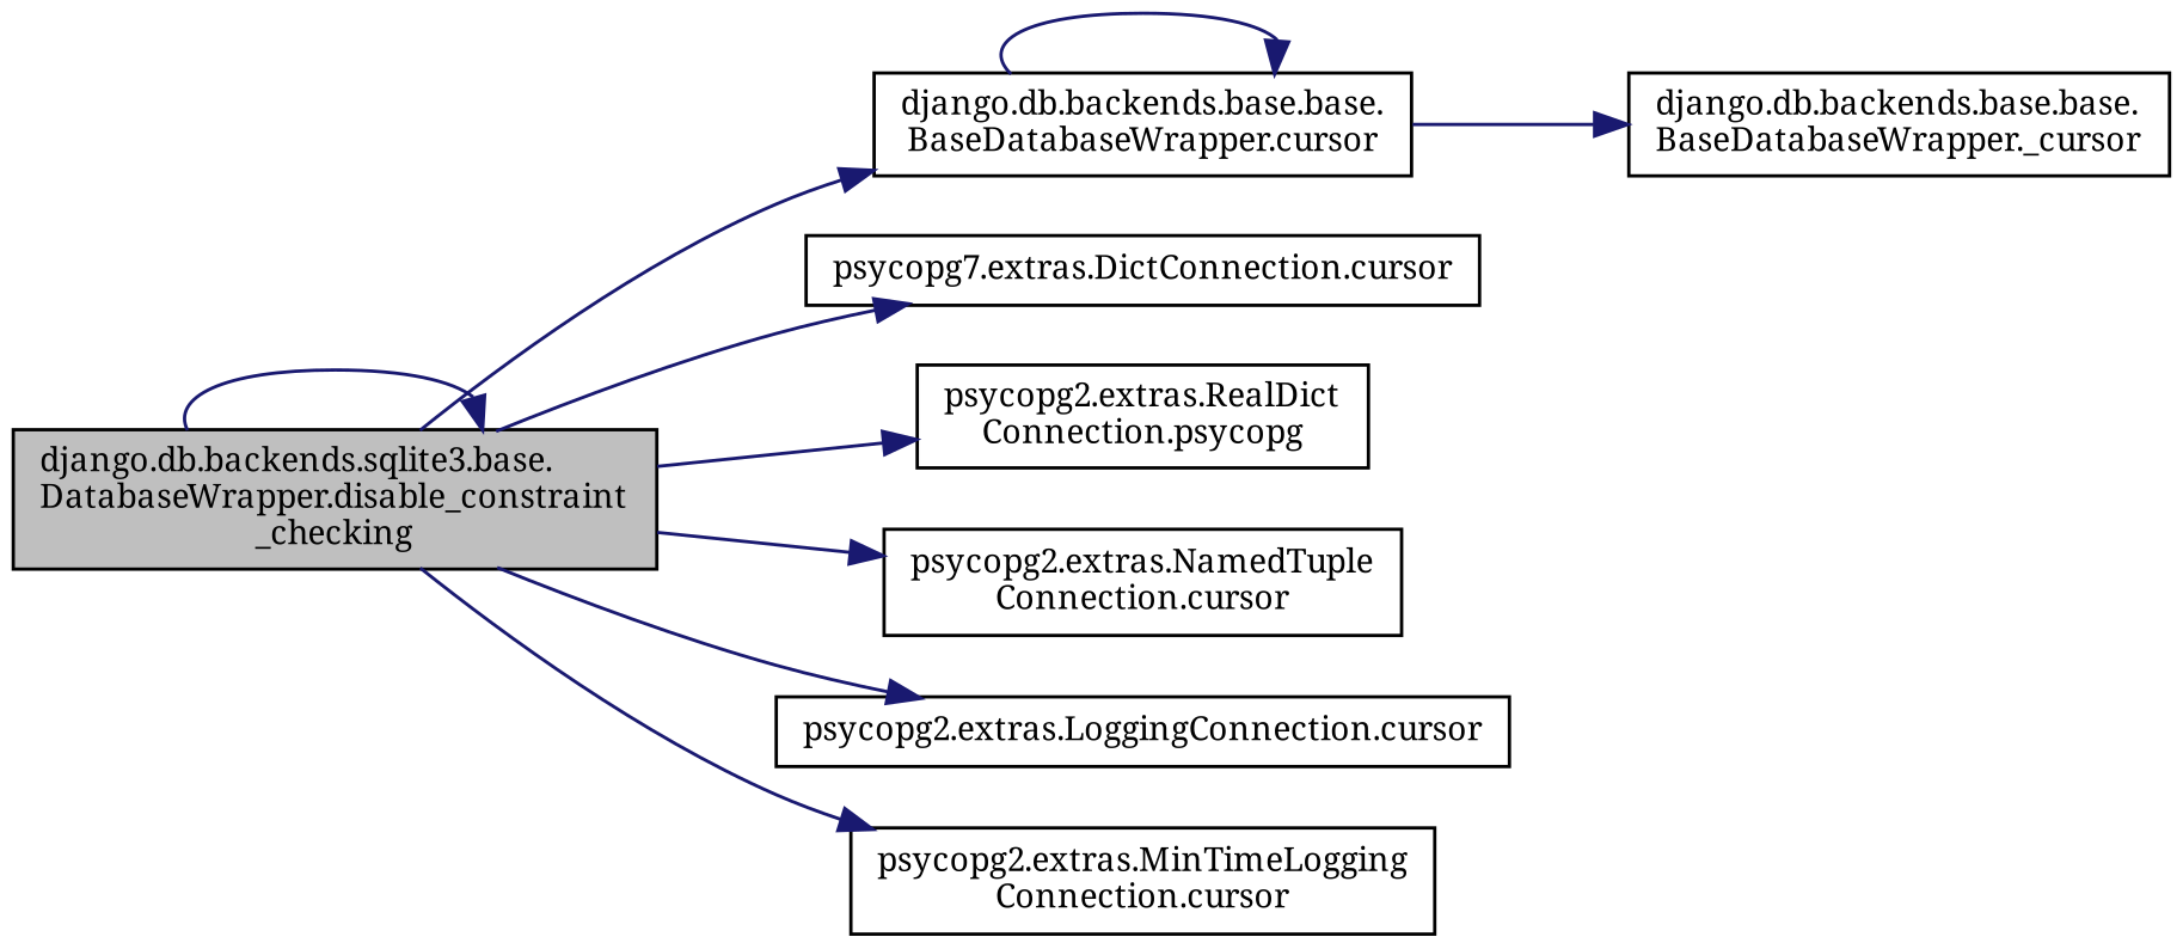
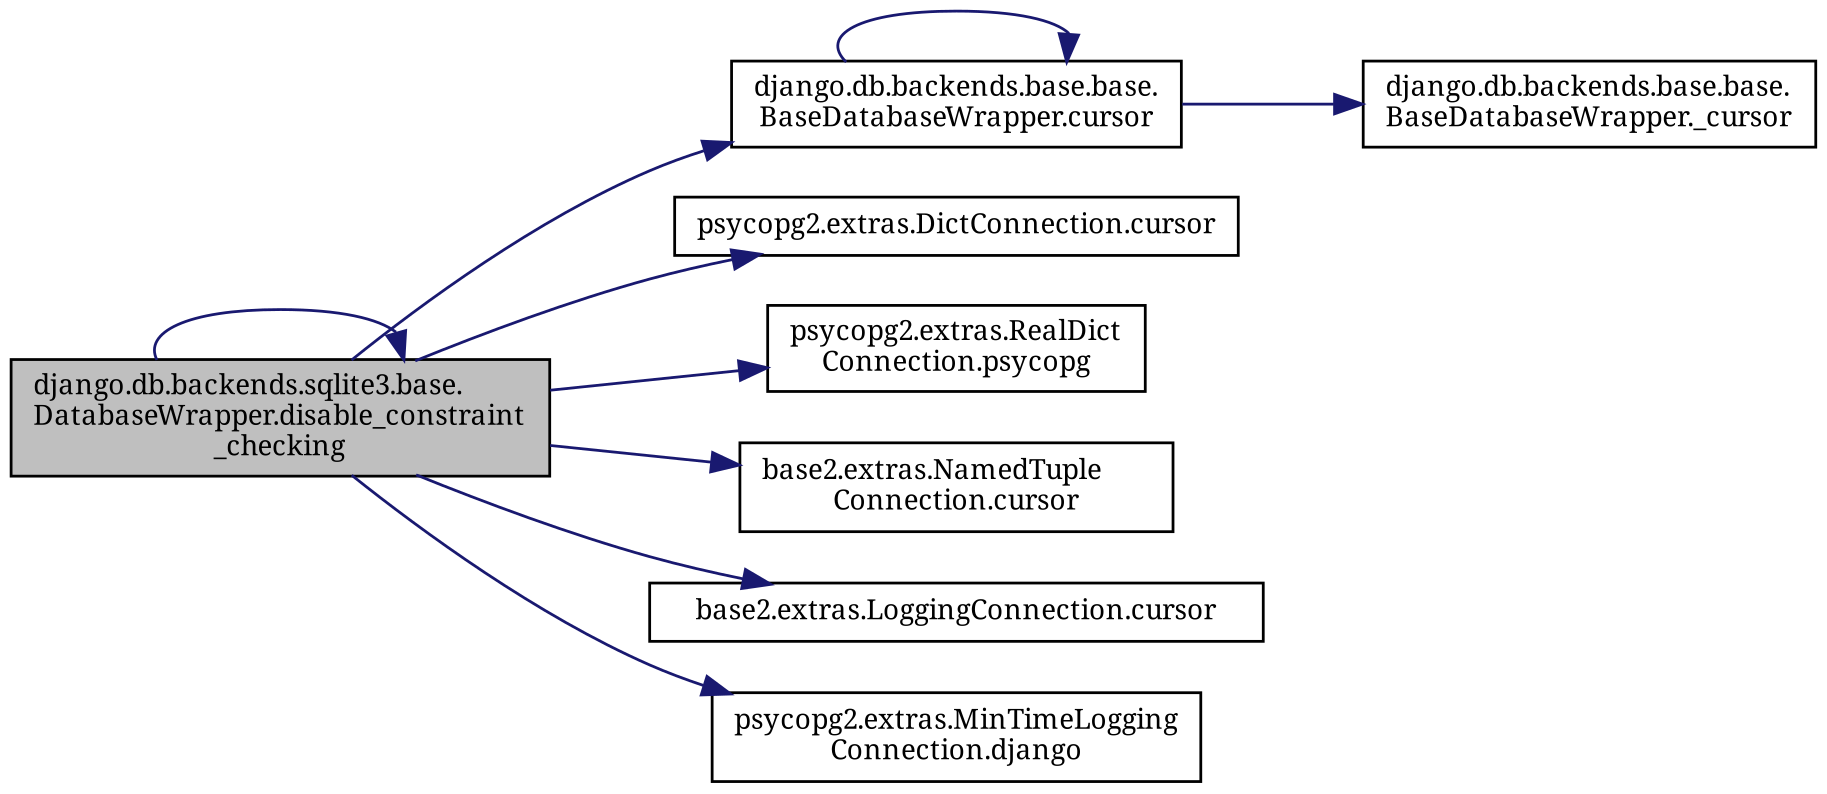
  digraph {
    fontname="Noto Serif"
    rankdir=LR
    node [color=black fillcolor=white fontname="Noto Serif" fontsize=10 shape=record style=filled]
    edge [color=midnightblue fontname="Noto Serif" fontsize=10 labelfontname=Helvetica labelfontsize=10 style=solid]
    n1 [fillcolor=grey75 fontcolor=black height=0.2 label="django.db.backends.sqlite3.base.\lDatabaseWrapper.disable_constraint\l_checking" width=0.4]
    n2 [height=0.2 label="django.db.backends.base.base.\lBaseDatabaseWrapper.cursor" width=0.4]
-   n3 [height=0.2 label="psycopg7.extras.DictConnection.cursor" width=0.4]
+   n3 [height=0.2 label="psycopg2.extras.DictConnection.cursor" width=0.4]
    n4 [height=0.2 label="psycopg2.extras.RealDict\lConnection.psycopg" width=0.4]
-   n5 [height=0.2 label="psycopg2.extras.NamedTuple\lConnection.cursor" width=0.4]
-   n6 [height=0.2 label="psycopg2.extras.LoggingConnection.cursor" width=0.4]
-   n7 [height=0.2 label="psycopg2.extras.MinTimeLogging\lConnection.cursor" width=0.4]
+   n5 [height=0.2 label="base2.extras.NamedTuple\lConnection.cursor" width=0.4]
+   n6 [height=0.2 label="base2.extras.LoggingConnection.cursor" width=0.4]
+   n7 [height=0.2 label="psycopg2.extras.MinTimeLogging\lConnection.django" width=0.4]
    n8 [height=0.2 label="django.db.backends.base.base.\lBaseDatabaseWrapper._cursor" width=0.4]
    n1 -> n1
    n1 -> n2
    n1 -> n3
    n1 -> n4
    n1 -> n5
    n1 -> n6
    n1 -> n7
    n2 -> n2
    n2 -> n8
  }
